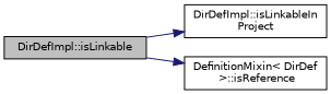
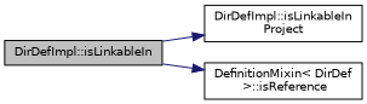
  digraph {
    rankdir=LR
    node [color=black fillcolor=white fontname=Helvetica fontsize=10 shape=record style=filled]
    edge [color=midnightblue fontname=Helvetica fontsize=10 labelfontname=Helvetica labelfontsize=10 style=solid]
-   n1 [fillcolor=grey75 fontcolor=black height=0.2 label="DirDefImpl::isLinkable" width=0.4]
+   n1 [fillcolor=grey75 fontcolor=black height=0.2 label="DirDefImpl::isLinkableIn" width=0.4]
    n2 [height=0.2 label="DirDefImpl::isLinkableIn\lProject" width=0.4]
    n3 [height=0.2 label="DefinitionMixin\< DirDef\l \>::isReference" width=0.4]
    n1 -> n2
    n1 -> n3
  }
